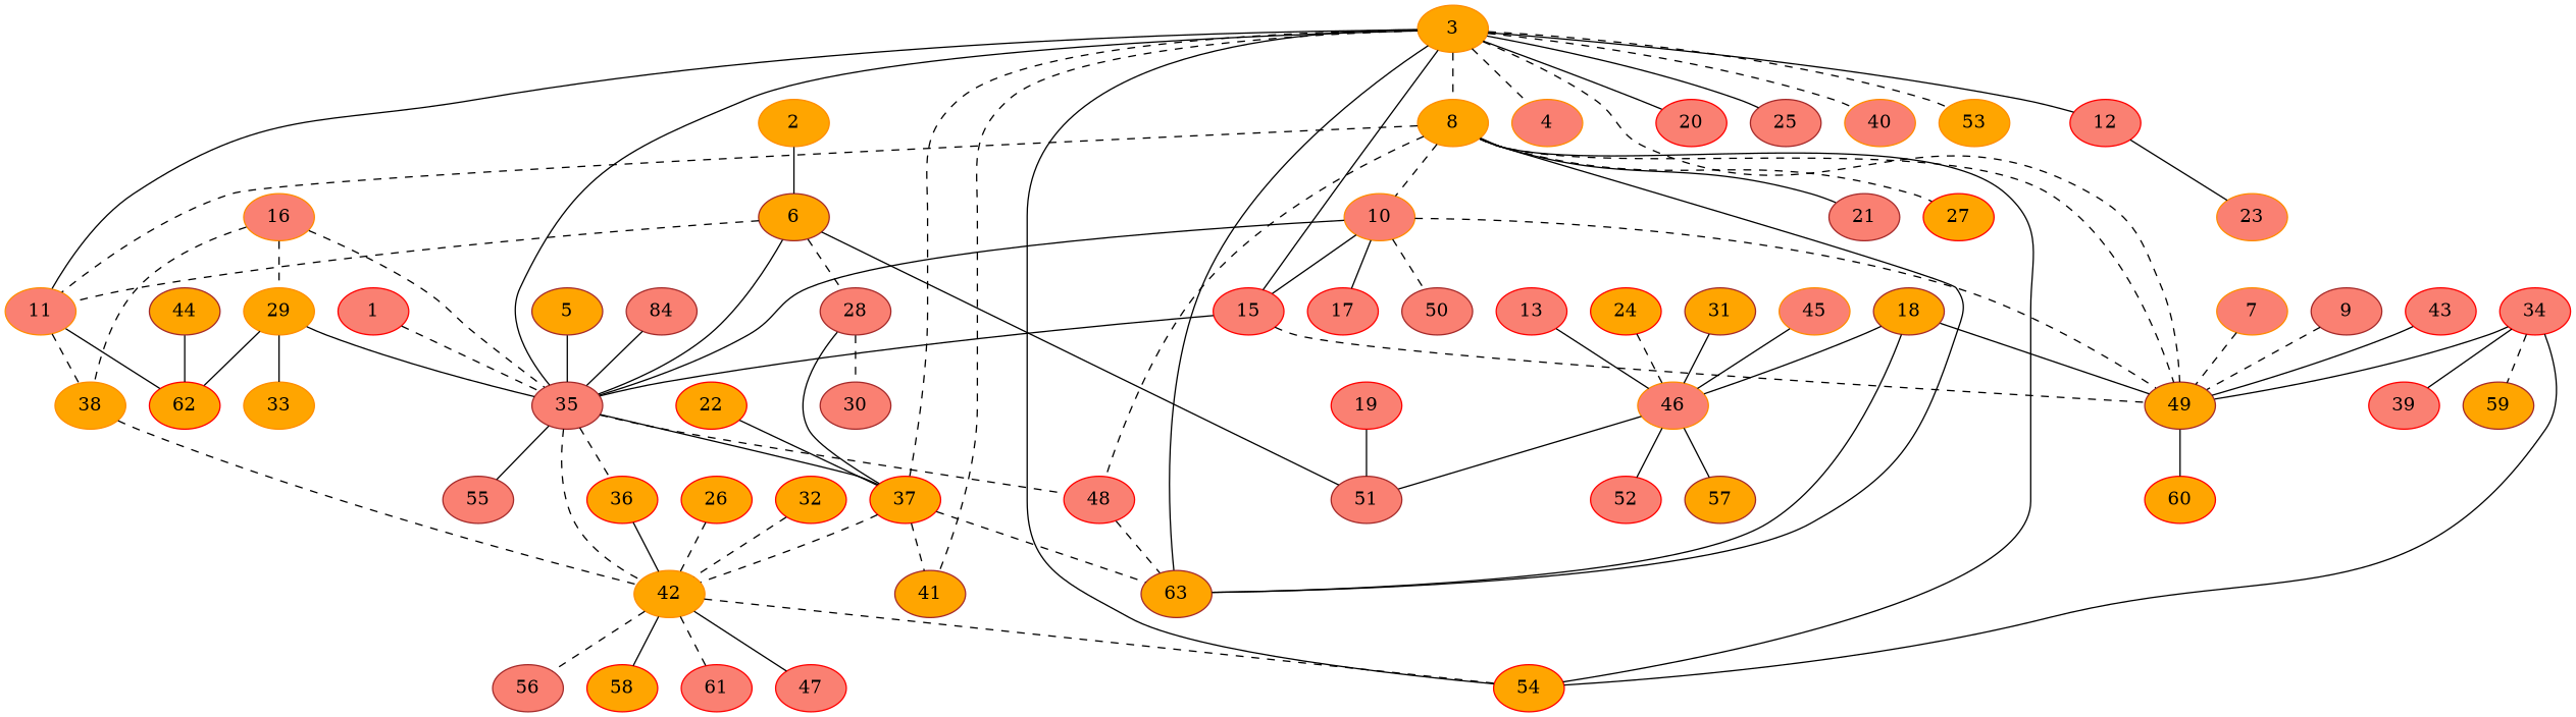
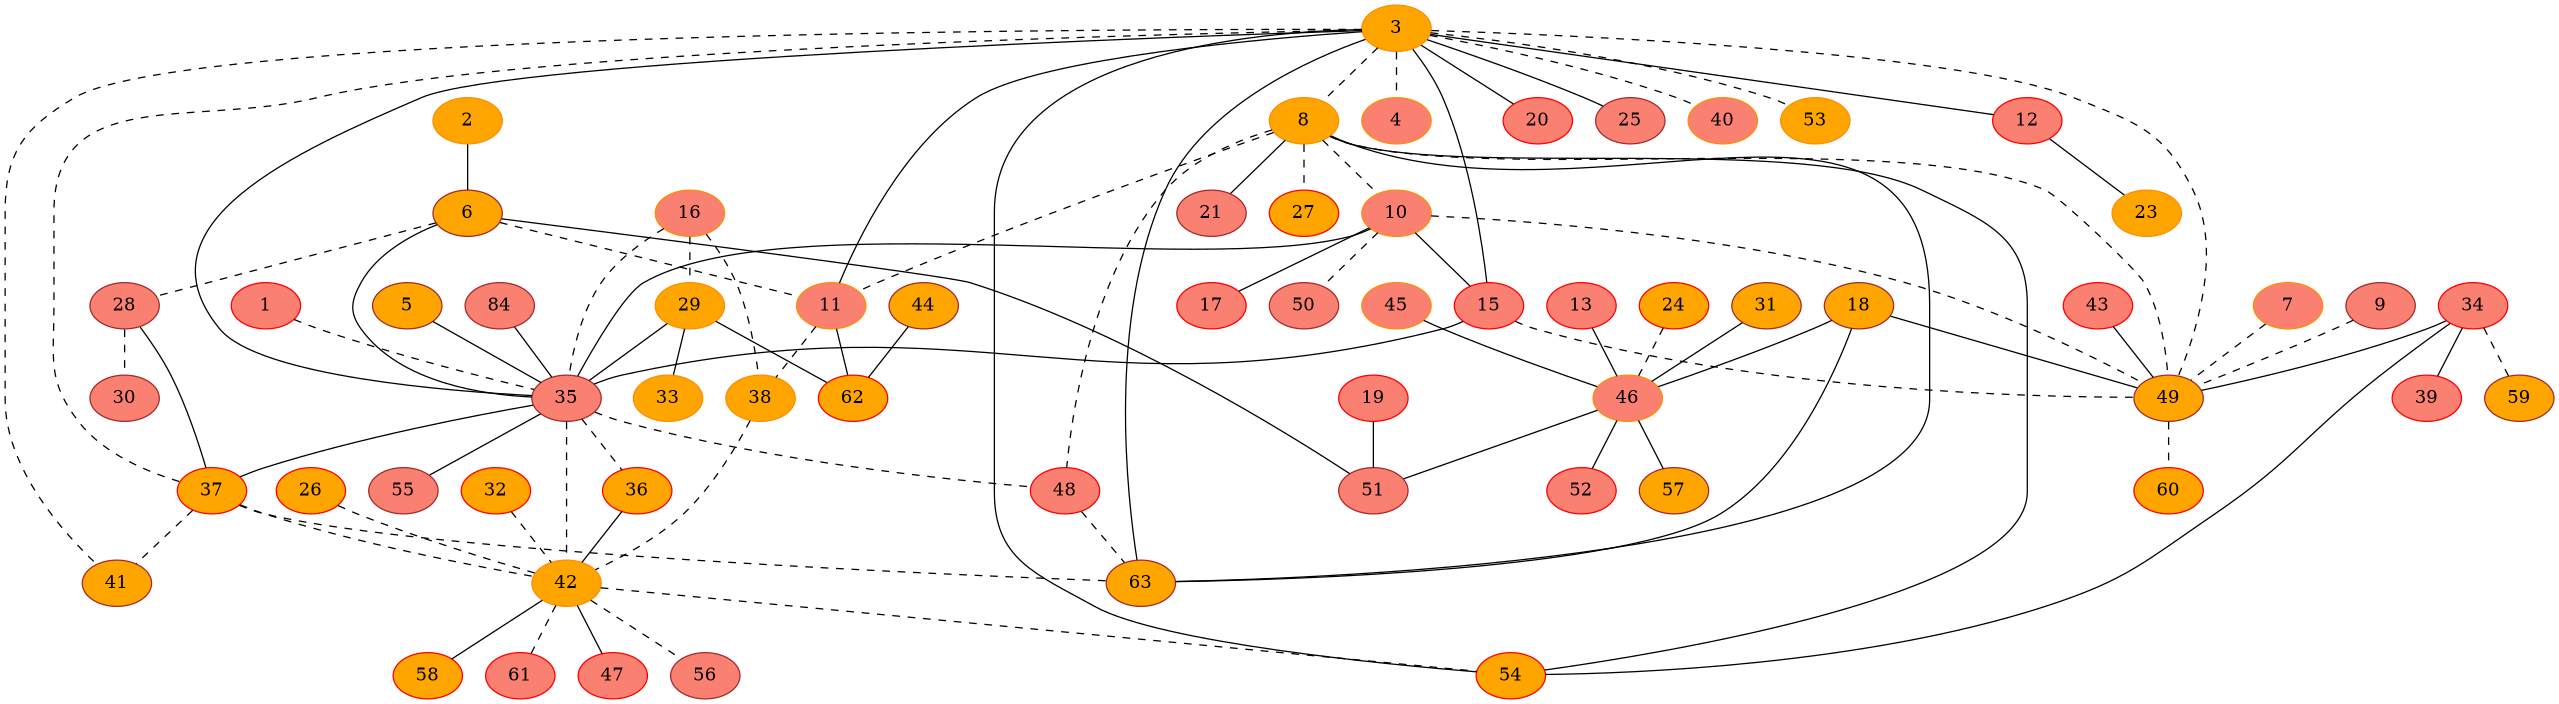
  graph {
    node [color=red fillcolor=salmon style=filled]
    edge [style=solid weight=1.0]
    35 [color=brown]
    1
    36 [fillcolor=orange]
    48
    37 [fillcolor=orange]
    42 [color=darkorange fillcolor=orange]
    55 [color=brown]
    2 [color=darkorange fillcolor=orange]
    6 [color=brown fillcolor=orange]
    11 [color=darkorange]
    28 [color=brown]
    51 [color=brown]
    3 [color=darkorange fillcolor=orange]
    4 [color=darkorange]
    8 [color=darkorange fillcolor=orange]
    12
    15
    20
    25 [color=brown]
    40 [color=darkorange]
    41 [color=brown fillcolor=orange]
    49 [color=brown fillcolor=orange]
    53 [color=darkorange fillcolor=orange]
    54 [fillcolor=orange]
    63 [color=brown fillcolor=orange]
    10 [color=darkorange]
    21 [color=brown]
    27 [fillcolor=orange]
    38 [color=darkorange fillcolor=orange]
    62 [fillcolor=orange]
-   23 [color=darkorange]
+   23 [color=darkorange fillcolor=orange]
    60 [fillcolor=orange]
    5 [color=brown fillcolor=orange]
    30 [color=brown]
    7 [color=darkorange]
    17
    50 [color=brown]
    9 [color=brown]
    46 [color=darkorange]
    13
    52
    57 [color=brown fillcolor=orange]
    n43 [color=brown label=84]
    16 [color=darkorange]
    29 [color=darkorange fillcolor=orange]
    33 [color=darkorange fillcolor=orange]
    18 [color=brown fillcolor=orange]
    19
-   22 [fillcolor=orange]
    24 [fillcolor=orange]
    26 [fillcolor=orange]
    47
    56 [color=brown]
    58 [fillcolor=orange]
    61
    31 [color=brown fillcolor=orange]
    32 [fillcolor=orange]
    34
    39
    59 [color=brown fillcolor=orange]
    43
    44 [color=brown fillcolor=orange]
    45 [color=darkorange]
    35 -- 36 [style=dashed]
    35 -- 48 [style=dashed]
    35 -- 37
    35 -- 42 [style=dashed weight=2.0]
    35 -- 55
    1 -- 35 [style=dashed]
    36 -- 42
    48 -- 63 [style=dashed]
    37 -- 42 [style=dashed]
    37 -- 41 [style=dashed]
    37 -- 63 [style=dashed]
    42 -- 54 [style=dashed]
    42 -- 47
    42 -- 56 [style=dashed]
    42 -- 58
    42 -- 61 [style=dashed]
    2 -- 6
    6 -- 35
    6 -- 11 [style=dashed]
    6 -- 28 [style=dashed]
    6 -- 51
    11 -- 38 [style=dashed]
    11 -- 62
    28 -- 37
    28 -- 30 [style=dashed]
    3 -- 35
    3 -- 37 [style=dashed]
    3 -- 11
    3 -- 4 [style=dashed]
    3 -- 8 [style=dashed]
    3 -- 12
    3 -- 15
    3 -- 20
    3 -- 25
    3 -- 40 [style=dashed]
    3 -- 41 [style=dashed]
    3 -- 49 [style=dashed]
    3 -- 53 [style=dashed]
    3 -- 54
    3 -- 63
    8 -- 48 [style=dashed]
    8 -- 11 [style=dashed]
    8 -- 49 [style=dashed]
    8 -- 54
    8 -- 63
    8 -- 10 [style=dashed]
    8 -- 21
    8 -- 27 [style=dashed]
    12 -- 23
    15 -- 35
    15 -- 49 [style=dashed]
-   49 -- 60
+   49 -- 60 [style=dashed]
    10 -- 35
    10 -- 15
    10 -- 49 [style=dashed]
    10 -- 17
    10 -- 50 [style=dashed]
    38 -- 42 [style=dashed]
    5 -- 35
    7 -- 49 [style=dashed]
    9 -- 49 [style=dashed]
    46 -- 51
    46 -- 52
    46 -- 57
    13 -- 46
    n43 -- 35
    16 -- 35 [style=dashed]
    16 -- 38 [style=dashed]
    16 -- 29 [style=dashed]
    29 -- 35
    29 -- 62
    29 -- 33
    18 -- 49
    18 -- 63
    18 -- 46
    19 -- 51
-   22 -- 37
    24 -- 46 [style=dashed]
    26 -- 42 [style=dashed]
    31 -- 46
    32 -- 42 [style=dashed]
    34 -- 49
    34 -- 54
    34 -- 39
    34 -- 59 [style=dashed]
    43 -- 49
    44 -- 62
    45 -- 46
  }
